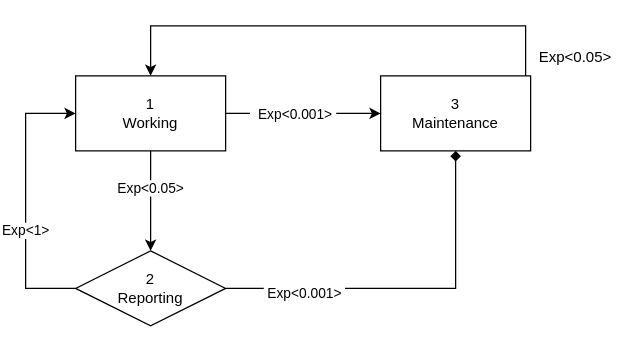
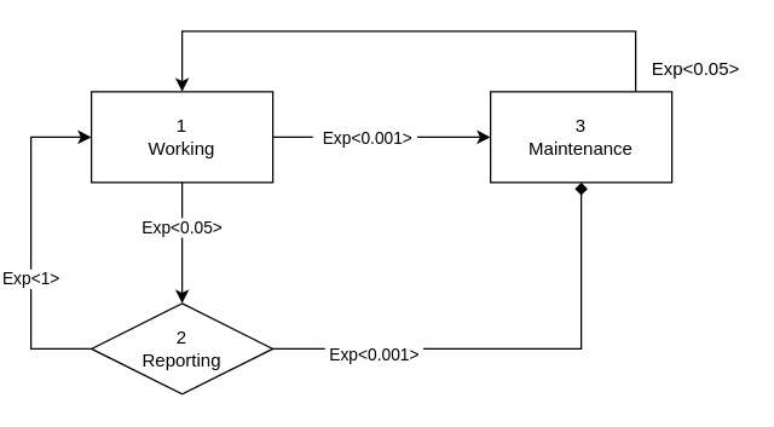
  <mxCell id="0" />
  <mxCell id="1" parent="0" />
  <mxCell id="2" style="edgeStyle=orthogonalEdgeStyle;rounded=0;orthogonalLoop=1;jettySize=auto;html=1;" edge="1" parent="1" source="6" target="8"><mxGeometry relative="1" as="geometry" /></mxCell>
  <mxCell id="3" value="&amp;nbsp; Exp&amp;lt;0.001&amp;gt;&amp;nbsp;" style="edgeLabel;html=1;align=center;verticalAlign=middle;resizable=0;points=[];" vertex="1" connectable="0" parent="2"><mxGeometry x="-0.244" relative="1" as="geometry"><mxPoint x="6" as="offset" /></mxGeometry></mxCell>
  <mxCell id="4" style="edgeStyle=orthogonalEdgeStyle;rounded=0;orthogonalLoop=1;jettySize=auto;html=1;" edge="1" parent="1" source="6" target="13"><mxGeometry relative="1" as="geometry" /></mxCell>
  <mxCell id="5" value="&amp;nbsp;Exp&amp;lt;0.05&amp;gt;&amp;nbsp;" style="edgeLabel;html=1;align=center;verticalAlign=middle;resizable=0;points=[];" vertex="1" connectable="0" parent="4"><mxGeometry x="-0.263" y="-1" relative="1" as="geometry"><mxPoint as="offset" /></mxGeometry></mxCell>
  <mxCell id="6" value="1&lt;br&gt;Working" style="rounded=0;whiteSpace=wrap;html=1;" vertex="1" parent="1"><mxGeometry x="60" y="60" width="120" height="60" as="geometry" /></mxCell>
  <mxCell id="7" style="edgeStyle=orthogonalEdgeStyle;rounded=0;orthogonalLoop=1;jettySize=auto;html=1;entryX=0.5;entryY=0;entryDx=0;entryDy=0;" edge="1" parent="1" source="8" target="6"><mxGeometry relative="1" as="geometry"><mxPoint x="380" y="-30" as="targetPoint" /><Array as="points"><mxPoint x="420" y="20" /><mxPoint x="120" y="20" /></Array></mxGeometry></mxCell>
- <mxCell id="8" value="3&lt;br&gt;Maintenance" style="rounded=0;whiteSpace=wrap;html=1;" vertex="1" parent="1"><mxGeometry x="304" y="60" width="120" height="60" as="geometry" /></mxCell>
+ <mxCell id="8" value="3&lt;br&gt;Maintenance" style="rounded=0;whiteSpace=wrap;html=1;" vertex="1" parent="1"><mxGeometry x="324" y="60" width="120" height="60" as="geometry" /></mxCell>
  <mxCell id="9" style="edgeStyle=orthogonalEdgeStyle;rounded=0;orthogonalLoop=1;jettySize=auto;html=1;endArrow=diamond;" edge="1" parent="1" source="13" target="8"><mxGeometry relative="1" as="geometry" /></mxCell>
  <mxCell id="10" value="&amp;nbsp;Exp&amp;lt;0.001&amp;gt;&amp;nbsp;" style="edgeLabel;html=1;align=center;verticalAlign=middle;resizable=0;points=[];" vertex="1" connectable="0" parent="9"><mxGeometry x="-0.581" y="-3" relative="1" as="geometry"><mxPoint as="offset" /></mxGeometry></mxCell>
  <mxCell id="11" style="edgeStyle=orthogonalEdgeStyle;rounded=0;orthogonalLoop=1;jettySize=auto;html=1;entryX=0;entryY=0.5;entryDx=0;entryDy=0;" edge="1" parent="1" source="13" target="6"><mxGeometry relative="1" as="geometry"><mxPoint x="10" y="90" as="targetPoint" /><Array as="points"><mxPoint x="20" y="230" /><mxPoint x="20" y="90" /></Array></mxGeometry></mxCell>
  <mxCell id="12" value="Exp&amp;lt;1&amp;gt;" style="edgeLabel;html=1;align=center;verticalAlign=middle;resizable=0;points=[];" vertex="1" connectable="0" parent="11"><mxGeometry x="-0.212" y="1" relative="1" as="geometry"><mxPoint as="offset" /></mxGeometry></mxCell>
  <mxCell id="13" value="2&lt;br&gt;Reporting" style="rhombus;whiteSpace=wrap;html=1;" vertex="1" parent="1"><mxGeometry x="60" y="200" width="120" height="60" as="geometry" /></mxCell>
  <mxCell id="14" value="Exp&amp;lt;0.05&amp;gt;" style="text;html=1;strokeColor=none;fillColor=none;align=center;verticalAlign=middle;whiteSpace=wrap;rounded=0;" vertex="1" parent="1"><mxGeometry x="430" y="30" width="60" height="30" as="geometry" /></mxCell>
